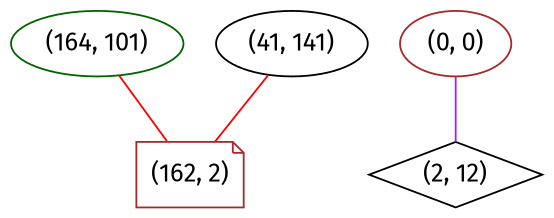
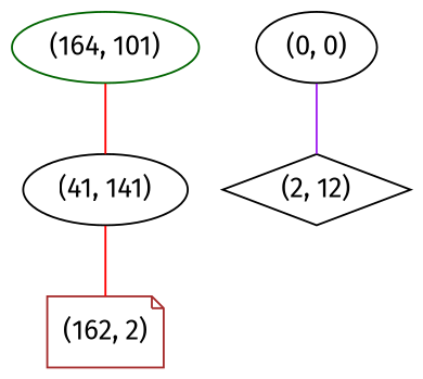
  graph {
    fontname="Fira Sans"
    node [color=brown fontname="Fira Sans" shape=ellipse]
    edge [color=red fontname="Fira Sans" weight=1]
    "(164, 101)" [color=darkgreen]
    "(162, 2)" [shape=note]
    "(41, 141)" [color=black]
    "(2, 12)" [color=black shape=diamond]
-   "(0, 0)"
-   "(164, 101)" -- "(162, 2)"
+   "(0, 0)" [color=black]
+   "(164, 101)" -- "(41, 141)"
    "(41, 141)" -- "(162, 2)"
    "(0, 0)" -- "(2, 12)" [color=purple weight=4]
  }
